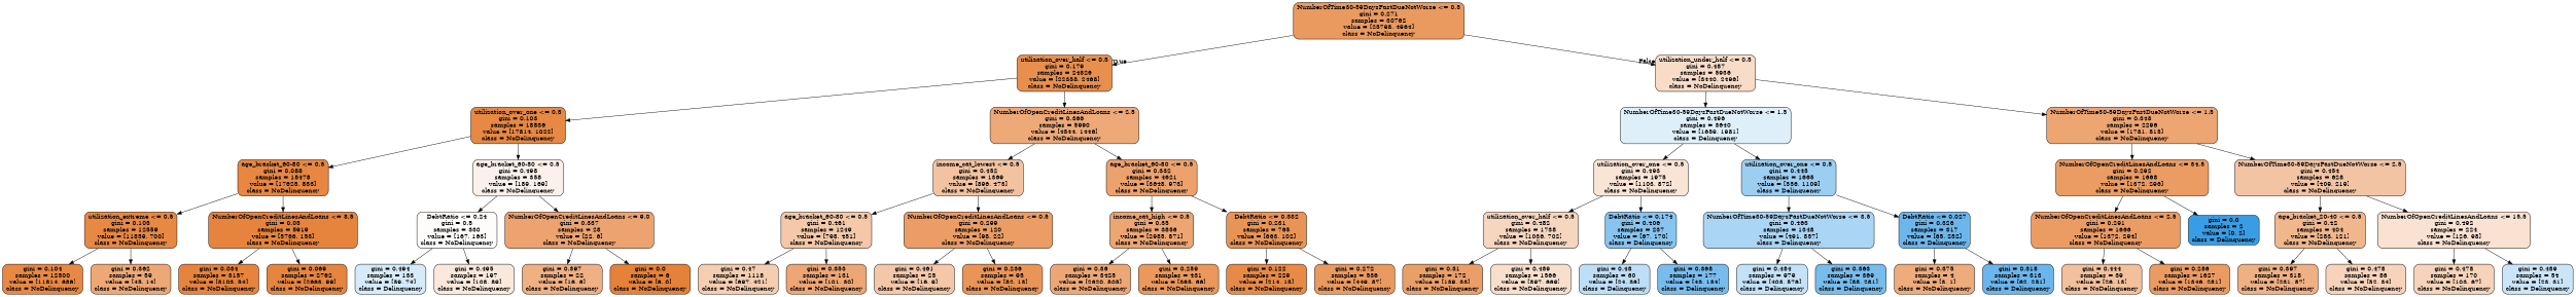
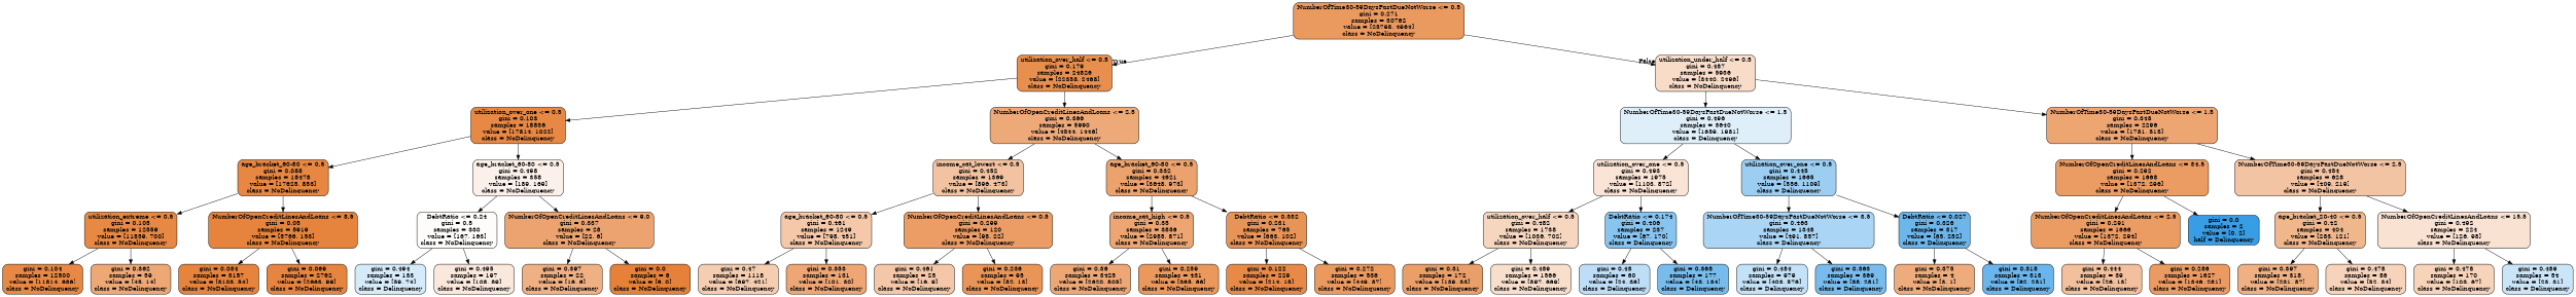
  digraph {
    fontname="DejaVu Serif"
    node [color=black fillcolor="#e58139f0" fontname="DejaVu Serif" shape=box style="filled, rounded"]
    edge [fontname="DejaVu Serif"]
    n1 [fillcolor="#e58139ce" label="NumberOfTime30-59DaysPastDueNotWorse <= 0.5\ngini = 0.271\nsamples = 30762\nvalue = [25798, 4964]\nclass = NoDelinquency"]
    n2 [fillcolor="#e58139e3" label="utilization_over_half <= 0.5\ngini = 0.179\nsamples = 24826\nvalue = [22358, 2468]\nclass = NoDelinquency"]
    n3 [fillcolor="#e5813946" label="utilization_under_half <= 0.5\ngini = 0.487\nsamples = 5936\nvalue = [3440, 2496]\nclass = NoDelinquency"]
    n4 [label="utilization_over_one <= 0.5\ngini = 0.103\nsamples = 18836\nvalue = [17814, 1022]\nclass = NoDelinquency"]
    n5 [fillcolor="#e58139ae" label="NumberOfOpenCreditLinesAndLoans <= 2.5\ngini = 0.366\nsamples = 5990\nvalue = [4544, 1446]\nclass = NoDelinquency"]
    n6 [fillcolor="#e58139f3" label="age_bracket_60-80 <= 0.5\ngini = 0.088\nsamples = 18478\nvalue = [17625, 853]\nclass = NoDelinquency"]
    n7 [fillcolor="#e581391b" label="age_bracket_60-80 <= 0.5\ngini = 0.498\nsamples = 358\nvalue = [189, 169]\nclass = NoDelinquency"]
    n8 [label="utilization_extreme <= 0.5\ngini = 0.105\nsamples = 12559\nvalue = [11859, 700]\nclass = NoDelinquency"]
    n9 [fillcolor="#e58139f8" label="NumberOfOpenCreditLinesAndLoans <= 8.5\ngini = 0.05\nsamples = 5919\nvalue = [5766, 153]\nclass = NoDelinquency"]
    n10 [label="gini = 0.104\nsamples = 12500\nvalue = [11814, 686]\nclass = NoDelinquency"]
    n11 [fillcolor="#e58139b0" label="gini = 0.362\nsamples = 59\nvalue = [45, 14]\nclass = NoDelinquency"]
    n12 [fillcolor="#e58139fb" label="gini = 0.034\nsamples = 3157\nvalue = [3103, 54]\nclass = NoDelinquency"]
    n13 [fillcolor="#e58139f6" label="gini = 0.069\nsamples = 2762\nvalue = [2663, 99]\nclass = NoDelinquency"]
    n14 [fillcolor="#e5813906" label="DebtRatio <= 0.24\ngini = 0.5\nsamples = 330\nvalue = [167, 163]\nclass = NoDelinquency"]
    n15 [fillcolor="#e58139b9" label="NumberOfOpenCreditLinesAndLoans <= 9.0\ngini = 0.337\nsamples = 28\nvalue = [22, 6]\nclass = NoDelinquency"]
    n16 [fillcolor="#399de534" label="gini = 0.494\nsamples = 133\nvalue = [59, 74]\nclass = Delinquency"]
    n17 [fillcolor="#e581392d" label="gini = 0.495\nsamples = 197\nvalue = [108, 89]\nclass = NoDelinquency"]
    n18 [fillcolor="#e581399f" label="gini = 0.397\nsamples = 22\nvalue = [16, 6]\nclass = NoDelinquency"]
    n19 [fillcolor="#e58139ff" label="gini = 0.0\nsamples = 6\nvalue = [6, 0]\nclass = NoDelinquency"]
    n20 [fillcolor="#e5813978" label="income_cat_lowest <= 0.5\ngini = 0.452\nsamples = 1369\nvalue = [896, 473]\nclass = NoDelinquency"]
    n21 [fillcolor="#e58139bb" label="age_bracket_60-80 <= 0.5\ngini = 0.332\nsamples = 4621\nvalue = [3648, 973]\nclass = NoDelinquency"]
    n22 [fillcolor="#e581396f" label="age_bracket_60-80 <= 0.5\ngini = 0.461\nsamples = 1249\nvalue = [798, 451]\nclass = NoDelinquency"]
    n23 [fillcolor="#e58139c6" label="NumberOfOpenCreditLinesAndLoans <= 0.5\ngini = 0.299\nsamples = 120\nvalue = [98, 22]\nclass = NoDelinquency"]
    n24 [fillcolor="#e5813965" label="gini = 0.47\nsamples = 1118\nvalue = [697, 421]\nclass = NoDelinquency"]
    n25 [fillcolor="#e58139b3" label="gini = 0.353\nsamples = 131\nvalue = [101, 30]\nclass = NoDelinquency"]
    n26 [fillcolor="#e5813970" label="gini = 0.461\nsamples = 25\nvalue = [16, 9]\nclass = NoDelinquency"]
    n27 [fillcolor="#e58139d7" label="gini = 0.236\nsamples = 95\nvalue = [82, 13]\nclass = NoDelinquency"]
    n28 [fillcolor="#e58139b5" label="income_cat_high <= 0.5\ngini = 0.35\nsamples = 3856\nvalue = [2985, 871]\nclass = NoDelinquency"]
    n29 [fillcolor="#e58139d8" label="DebtRatio <= 0.332\ngini = 0.231\nsamples = 765\nvalue = [663, 102]\nclass = NoDelinquency"]
    n30 [fillcolor="#e58139b1" label="gini = 0.36\nsamples = 3425\nvalue = [2620, 805]\nclass = NoDelinquency"]
    n31 [fillcolor="#e58139d1" label="gini = 0.259\nsamples = 431\nvalue = [365, 66]\nclass = NoDelinquency"]
    n32 [fillcolor="#e58139ed" label="gini = 0.122\nsamples = 229\nvalue = [214, 15]\nclass = NoDelinquency"]
    n33 [fillcolor="#e58139ce" label="gini = 0.272\nsamples = 536\nvalue = [449, 87]\nclass = NoDelinquency"]
    n34 [fillcolor="#399de529" label="NumberOfTime30-59DaysPastDueNotWorse <= 1.5\ngini = 0.496\nsamples = 3640\nvalue = [1659, 1981]\nclass = Delinquency"]
    n35 [fillcolor="#e58139b5" label="NumberOfTime30-59DaysPastDueNotWorse <= 1.5\ngini = 0.348\nsamples = 2296\nvalue = [1781, 515]\nclass = NoDelinquency"]
    n36 [fillcolor="#e5813935" label="utilization_over_one <= 0.5\ngini = 0.493\nsamples = 1975\nvalue = [1103, 872]\nclass = NoDelinquency"]
    n37 [fillcolor="#399de57f" label="utilization_over_one <= 0.5\ngini = 0.445\nsamples = 1665\nvalue = [556, 1109]\nclass = Delinquency"]
    n38 [fillcolor="#e5813952" label="utilization_over_half <= 0.5\ngini = 0.482\nsamples = 1738\nvalue = [1036, 702]\nclass = NoDelinquency"]
    n39 [fillcolor="#399de59a" label="DebtRatio <= 0.174\ngini = 0.406\nsamples = 237\nvalue = [67, 170]\nclass = Delinquency"]
    n40 [fillcolor="#e58139c2" label="gini = 0.31\nsamples = 172\nvalue = [139, 33]\nclass = NoDelinquency"]
    n41 [fillcolor="#e5813941" label="gini = 0.489\nsamples = 1566\nvalue = [897, 669]\nclass = NoDelinquency"]
    n42 [fillcolor="#399de555" label="gini = 0.48\nsamples = 60\nvalue = [24, 36]\nclass = Delinquency"]
    n43 [fillcolor="#399de5ad" label="gini = 0.368\nsamples = 177\nvalue = [43, 134]\nclass = Delinquency"]
    n44 [fillcolor="#399de56d" label="NumberOfTime30-59DaysPastDueNotWorse <= 3.5\ngini = 0.463\nsamples = 1348\nvalue = [491, 857]\nclass = Delinquency"]
    n45 [fillcolor="#399de5bd" label="DebtRatio <= 0.027\ngini = 0.326\nsamples = 317\nvalue = [65, 252]\nclass = Delinquency"]
    n46 [fillcolor="#399de54d" label="gini = 0.484\nsamples = 979\nvalue = [403, 576]\nclass = Delinquency"]
    n47 [fillcolor="#399de5af" label="gini = 0.363\nsamples = 369\nvalue = [88, 281]\nclass = Delinquency"]
    n48 [fillcolor="#e58139aa" label="gini = 0.375\nsamples = 4\nvalue = [3, 1]\nclass = NoDelinquency"]
    n49 [fillcolor="#399de5c0" label="gini = 0.318\nsamples = 313\nvalue = [62, 251]\nclass = Delinquency"]
    n50 [fillcolor="#e58139c8" label="NumberOfOpenCreditLinesAndLoans <= 34.5\ngini = 0.292\nsamples = 1668\nvalue = [1372, 296]\nclass = NoDelinquency"]
    n51 [fillcolor="#e5813976" label="NumberOfTime30-59DaysPastDueNotWorse <= 2.5\ngini = 0.454\nsamples = 628\nvalue = [409, 219]\nclass = NoDelinquency"]
    n52 [fillcolor="#e58139c8" label="NumberOfOpenCreditLinesAndLoans <= 2.5\ngini = 0.291\nsamples = 1666\nvalue = [1372, 294]\nclass = NoDelinquency"]
-   n53 [fillcolor="#399de5ff" label="gini = 0.0\nsamples = 2\nvalue = [0, 2]\nclass = Delinquency"]
+   n53 [fillcolor="#399de5ff" label="gini = 0.0\nsamples = 2\nvalue = [0, 2]\nhalf = Delinquency"]
    n54 [fillcolor="#e581397f" label="gini = 0.444\nsamples = 39\nvalue = [26, 13]\nclass = NoDelinquency"]
    n55 [fillcolor="#e58139ca" label="gini = 0.286\nsamples = 1627\nvalue = [1346, 281]\nclass = NoDelinquency"]
    n56 [fillcolor="#e5813992" label="age_bracket_20-40 <= 0.5\ngini = 0.42\nsamples = 404\nvalue = [283, 121]\nclass = NoDelinquency"]
    n57 [fillcolor="#e5813939" label="NumberOfOpenCreditLinesAndLoans <= 15.5\ngini = 0.492\nsamples = 224\nvalue = [126, 98]\nclass = NoDelinquency"]
    n58 [fillcolor="#e581399f" label="gini = 0.397\nsamples = 318\nvalue = [231, 87]\nclass = NoDelinquency"]
    n59 [fillcolor="#e5813958" label="gini = 0.478\nsamples = 86\nvalue = [52, 34]\nclass = NoDelinquency"]
    n60 [fillcolor="#e5813959" label="gini = 0.478\nsamples = 170\nvalue = [103, 67]\nclass = NoDelinquency"]
    n61 [fillcolor="#399de542" label="gini = 0.489\nsamples = 54\nvalue = [23, 31]\nclass = Delinquency"]
    n1 -> n2 [headlabel=True labelangle=45 labeldistance=2.5]
    n1 -> n3 [headlabel=False labelangle=-45 labeldistance=2.5]
    n2 -> n4
    n2 -> n5
    n3 -> n34
    n3 -> n35
    n4 -> n6
    n4 -> n7
    n5 -> n20
    n5 -> n21
    n6 -> n8
    n6 -> n9
    n7 -> n14
    n7 -> n15
    n8 -> n10
    n8 -> n11
    n9 -> n12
    n9 -> n13
    n14 -> n16
    n14 -> n17
    n15 -> n18
    n15 -> n19
    n20 -> n22
    n20 -> n23
    n21 -> n28
    n21 -> n29
    n22 -> n24
    n22 -> n25
    n23 -> n26
    n23 -> n27
    n28 -> n30
    n28 -> n31
    n29 -> n32
    n29 -> n33
    n34 -> n36
    n34 -> n37
    n35 -> n50
    n35 -> n51
    n36 -> n38
    n36 -> n39
    n37 -> n44
    n37 -> n45
    n38 -> n40
    n38 -> n41
    n39 -> n42
    n39 -> n43
    n44 -> n46
    n44 -> n47
    n45 -> n48
    n45 -> n49
    n50 -> n52
    n50 -> n53
    n51 -> n56
    n51 -> n57
    n52 -> n54
    n52 -> n55
    n56 -> n58
    n56 -> n59
    n57 -> n60
    n57 -> n61
  }
